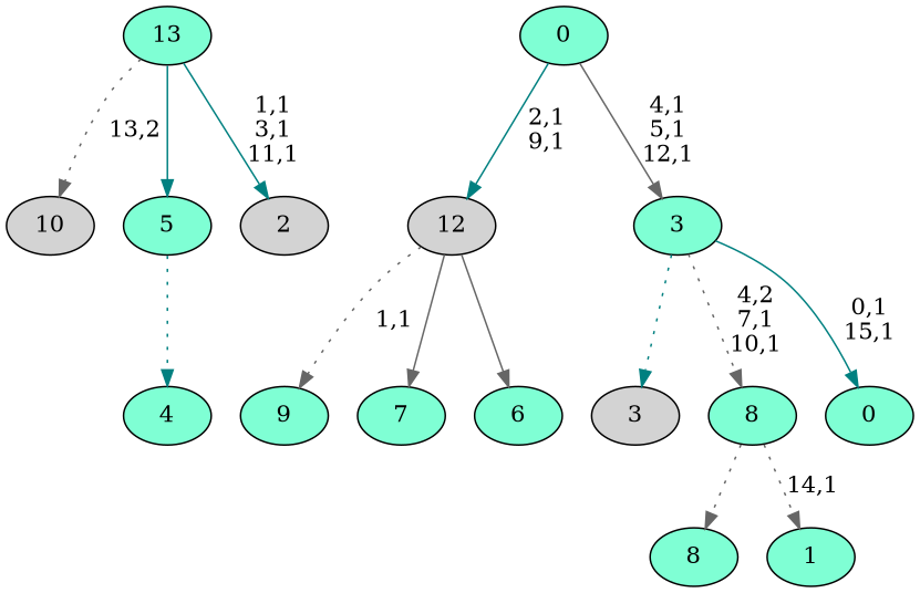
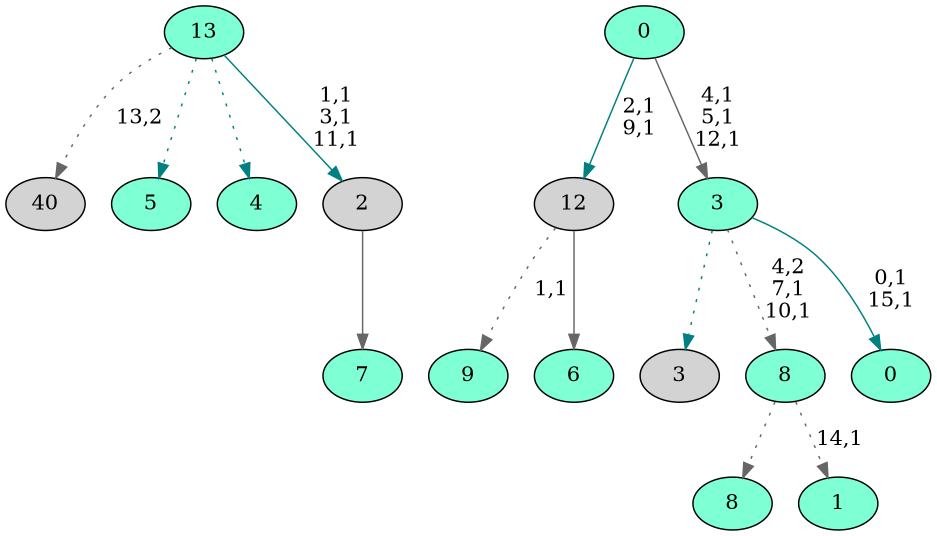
  digraph {
    node [fillcolor=aquamarine style=filled]
    edge [color=gray40 style=dotted]
-   n1 [fillcolor=lightgrey label=10]
+   n1 [fillcolor=lightgrey label=40]
    n2 [label=9]
    n3 [label=8]
    n4 [label=7]
    n5 [label=6]
    n6 [label=5]
    n7 [label=4]
    n8 [fillcolor=lightgrey label=3]
    n9 [fillcolor=lightgrey label=2]
    13
    12 [fillcolor=lightgrey]
    n12 [label=1]
    8
    n14 [label=0]
    3
    0
    13 -> n1 [label="13,2"]
-   13 -> n6 [color=teal style=solid]
-   n6 -> n7 [color=teal]
+   13 -> n6 [color=teal]
+   13 -> n7 [color=teal]
    13 -> n9 [color=teal label="1,1\n3,1\n11,1" style=solid]
    12 -> n2 [label="1,1"]
-   12 -> n4 [style=solid]
+   n9 -> n4 [style=solid]
    12 -> n5 [style=solid]
    8 -> n3
    8 -> n12 [label="14,1"]
    3 -> n8 [color=teal]
    3 -> 8 [label="4,2\n7,1\n10,1"]
    3 -> n14 [color=teal label="0,1\n15,1" style=solid]
    0 -> 12 [color=teal label="2,1\n9,1" style=solid]
    0 -> 3 [label="4,1\n5,1\n12,1" style=solid]
  }
